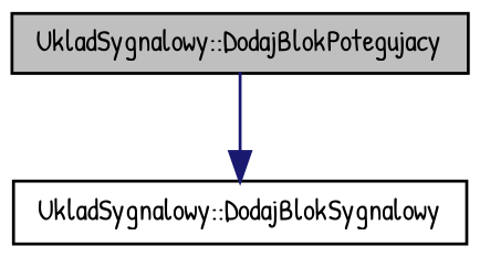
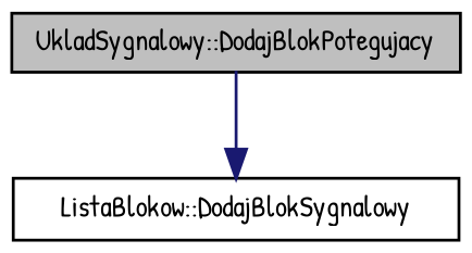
  digraph {
    rankdir=TB
    fontname="Patrick Hand"
    node [color=black fontname="Patrick Hand" fontsize=10 shape=record style=filled]
    n1 [fillcolor=grey75 fontcolor=black height=0.2 label="UkladSygnalowy::DodajBlokPotegujacy" width=0.4]
-   n2 [fillcolor=white height=0.2 label="UkladSygnalowy::DodajBlokSygnalowy" width=0.4]
+   n2 [fillcolor=white height=0.2 label="ListaBlokow::DodajBlokSygnalowy" width=0.4]
    n1 -> n2 [color=midnightblue fontname="Patrick Hand" fontsize=10 labelfontname=Helvetica labelfontsize=10 style=solid]
  }
